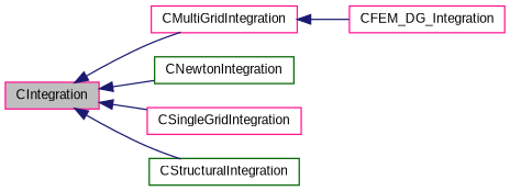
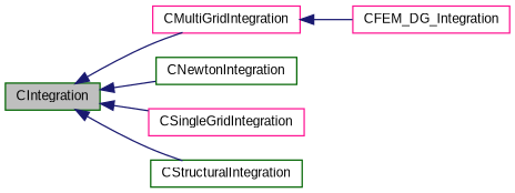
  digraph {
    fontname="Liberation Sans"
    rankdir=LR
    node [color=darkgreen fillcolor=white fontname="Liberation Sans" fontsize=10 shape=record style=filled]
    edge [color=midnightblue dir=back fontname="Liberation Sans" fontsize=10 labelfontname=Helvetica labelfontsize=10 style=solid]
-   n1 [color=deeppink fillcolor=grey75 fontcolor=black height=0.2 label=CIntegration width=0.4]
+   n1 [fillcolor=grey75 fontcolor=black height=0.2 label=CIntegration width=0.4]
    n2 [color=deeppink height=0.2 label=CMultiGridIntegration width=0.4]
    n3 [height=0.2 label=CNewtonIntegration width=0.4]
    n4 [color=deeppink height=0.2 label=CSingleGridIntegration width=0.4]
    n5 [height=0.2 label=CStructuralIntegration width=0.4]
    n6 [color=deeppink height=0.2 label=CFEM_DG_Integration width=0.4]
    n1 -> n2
    n1 -> n3
    n1 -> n4
    n1 -> n5
    n2 -> n6
  }
